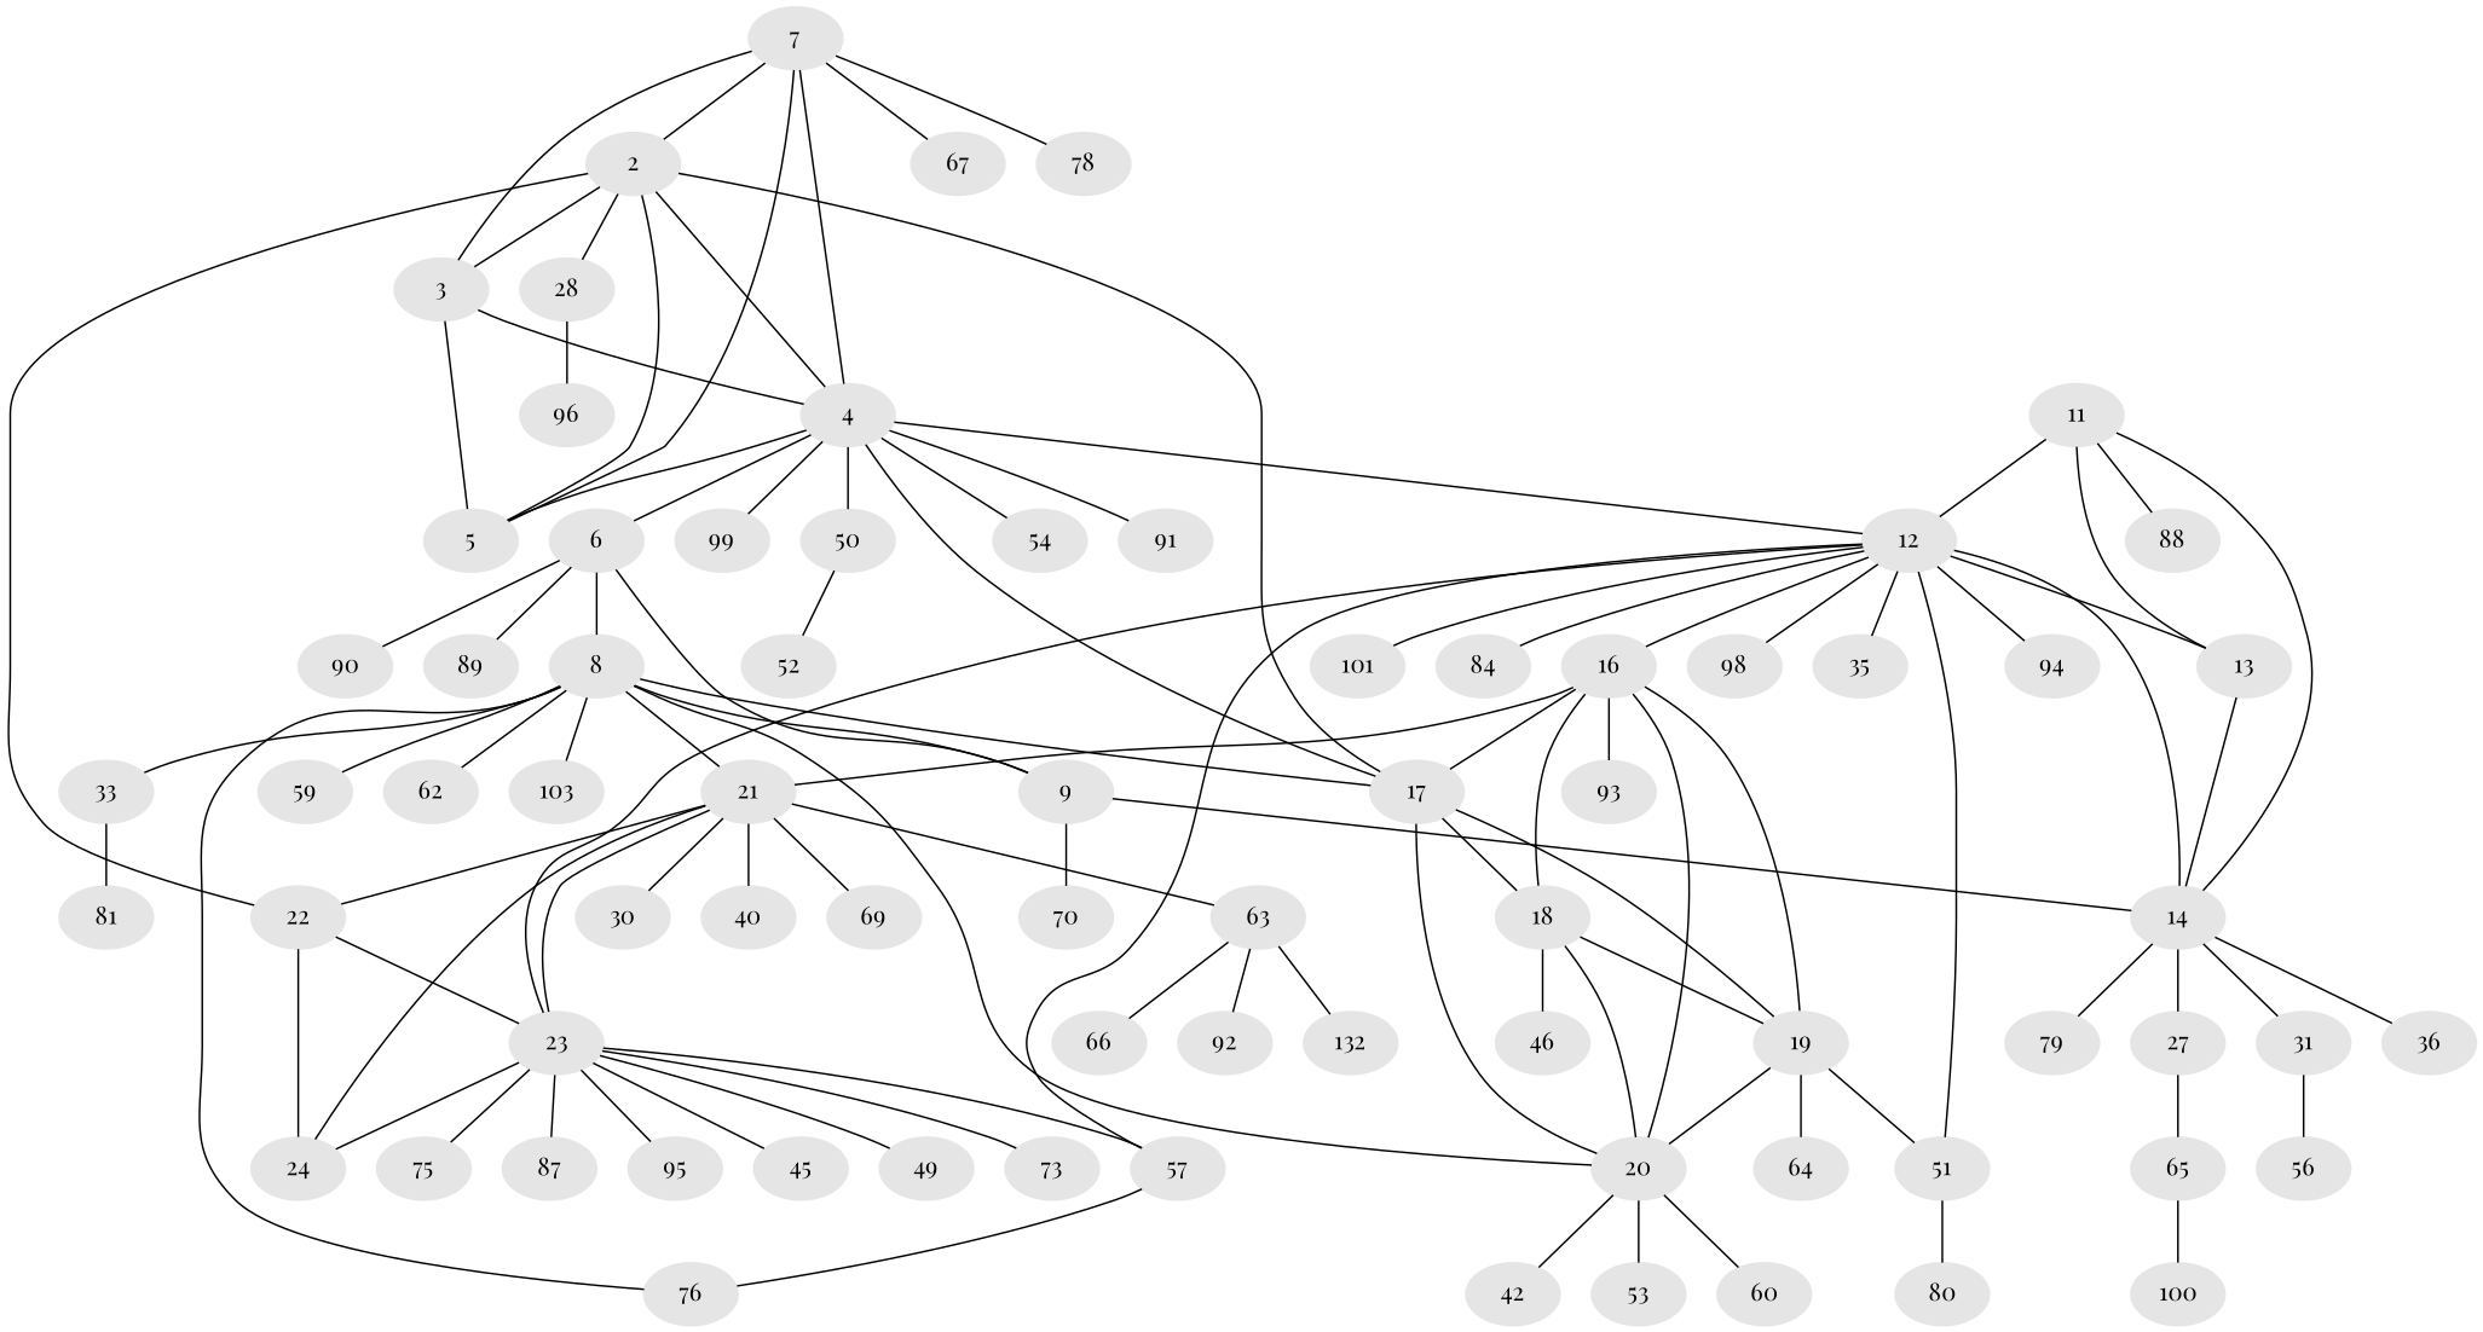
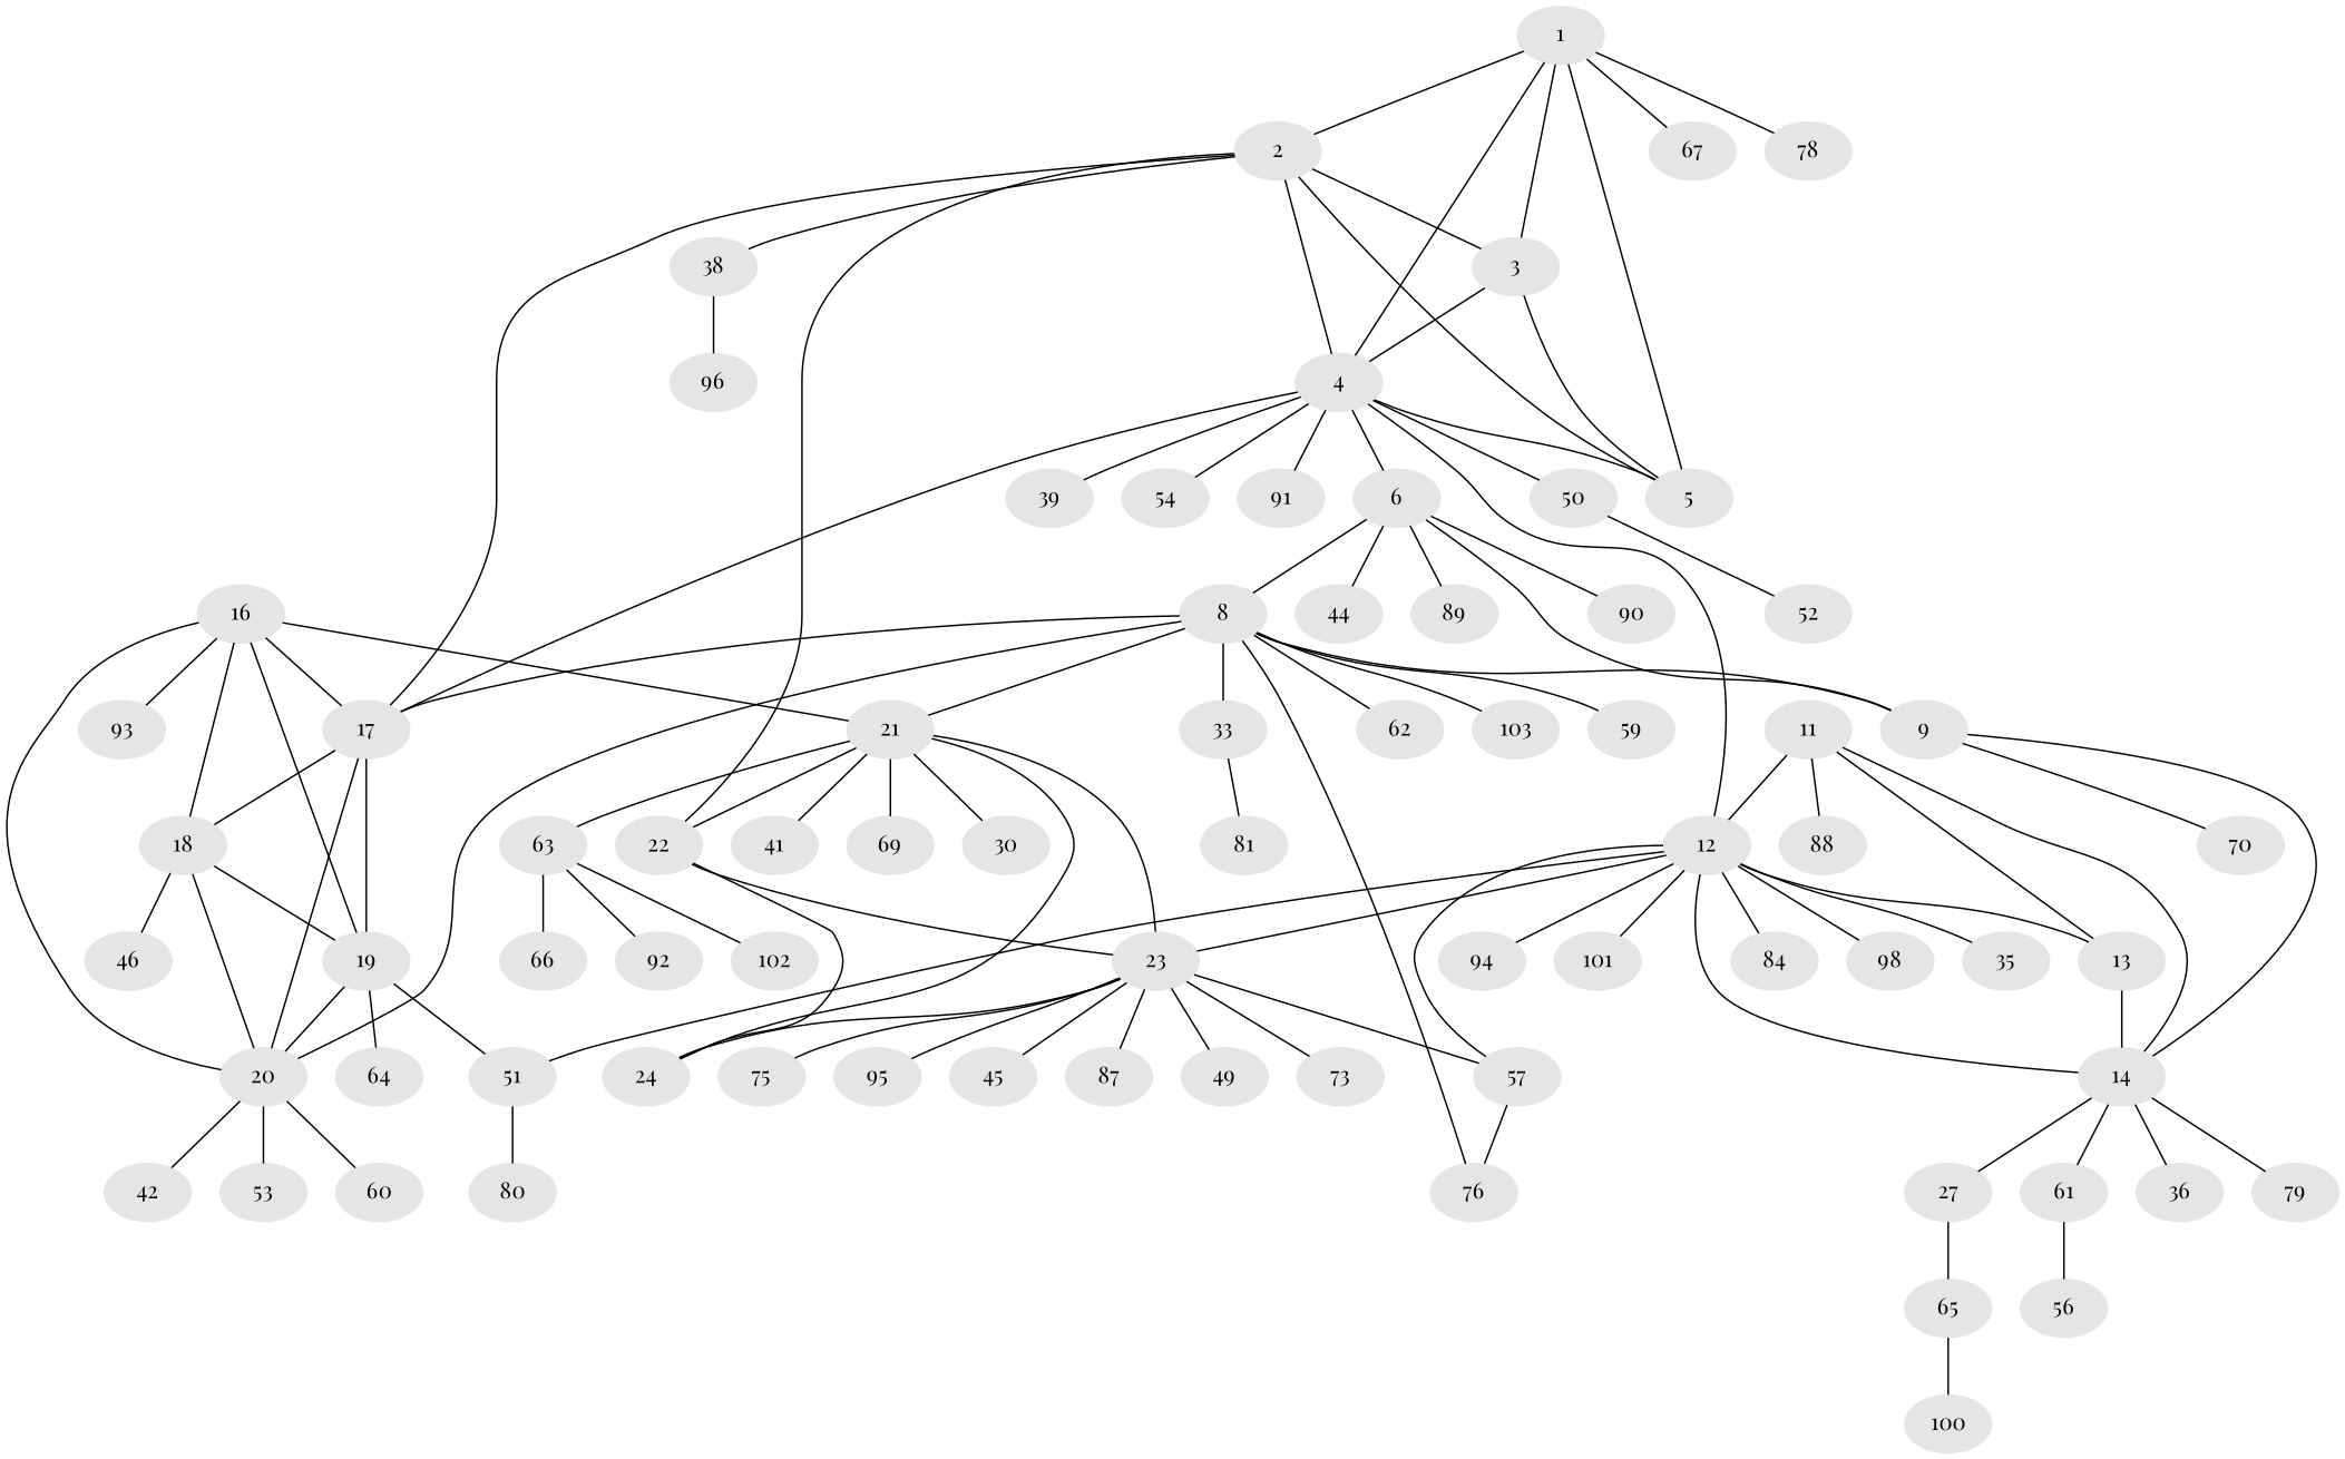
  graph {
    fontname="Playfair Display"
    node [color=gray90 fontname="Playfair Display" style=filled]
    edge [fontname="Playfair Display"]
-   1 [super="+61" label=7]
+   1 [super="+61"]
    2 [super="+41"]
    3 [super="+98"]
    4 [super="+58"]
    5
    67
    78
    17 [super="+85"]
    22 [super="+25"]
-   38 [super="+43" label=28]
+   38 [super="+43"]
    6 [super="+7"]
    12 [super="+15"]
-   39 [label=99]
+   39
    50 [super="+77"]
    54
    91
    20 [super="+47"]
    18
    19 [super="+34"]
    23 [super="+99"]
    24 [super="+48"]
    96 [super="+97"]
    8 [super="+10"]
    9 [super="+82"]
+   44
    89
    90
    84
    14 [super="+32"]
    13
    16 [super="+37"]
    n32 [label=98 super="+86"]
    35
    51
    57 [super="+83"]
    94
    101
    52
    21 [super="+29"]
    33 [super="+71"]
    59
    62
    76
    103
    70
    42
    53
    60
    30
-   40
+   40 [label=41]
    63 [super="+68"]
    69
    81
    27 [super="+72"]
-   31 [super="+55"]
+   31 [super="+55" label=61]
    36
    79
    11 [super="+74"]
    88
    93
    45
    49
    73
    75
    87
    95
    80
    65
    56
    46
    64
    66
    92
-   102 [label=132]
+   102
    100
    1 -- 2
    1 -- 3
    1 -- 4
    1 -- 5
    1 -- 67
    1 -- 78
    2 -- 3
    2 -- 4
    2 -- 5
    2 -- 17
    2 -- 22
    2 -- 38
    3 -- 4
    3 -- 5
    4 -- 5
    4 -- 17
    4 -- 6
    4 -- 12
    4 -- 39
    4 -- 50
    4 -- 54
    4 -- 91
    17 -- 20
    17 -- 18
    17 -- 19
    22 -- 23 [weight=2]
    22 -- 24 [weight=2]
    38 -- 96
    6 -- 8 [weight=4]
    6 -- 9 [weight=2]
+   6 -- 44
    6 -- 89
    6 -- 90
    12 -- 23
    12 -- 84
    12 -- 14 [weight=2]
    12 -- 13 [weight=2]
-   12 -- 16
    12 -- n32
    12 -- 35
    12 -- 51
    12 -- 57
    12 -- 94
    12 -- 101
    50 -- 52
    20 -- 42
    20 -- 53
    20 -- 60
    18 -- 20
    18 -- 19
    18 -- 46
    19 -- 20
    19 -- 51
    19 -- 64
    23 -- 24
    23 -- 57
    23 -- 45
    23 -- 49
    23 -- 73
    23 -- 75
    23 -- 87
    23 -- 95
    8 -- 17
    8 -- 20
    8 -- 9 [weight=2]
    8 -- 21
    8 -- 33
    8 -- 59
    8 -- 62
    8 -- 76
    8 -- 103
    9 -- 14
    9 -- 70
    14 -- 27
    14 -- 31
    14 -- 36
    14 -- 79
    13 -- 14
    16 -- 17
    16 -- 20
    16 -- 18
    16 -- 19
    16 -- 21
    16 -- 93
    51 -- 80
    57 -- 76
    21 -- 22 [weight=2]
    21 -- 23
    21 -- 24
    21 -- 30
    21 -- 40
    21 -- 63
    21 -- 69
    33 -- 81
    63 -- 66
    63 -- 92
    63 -- 102
    27 -- 65
    31 -- 56
    11 -- 12 [weight=2]
    11 -- 14
    11 -- 13
    11 -- 88
    65 -- 100
  }
